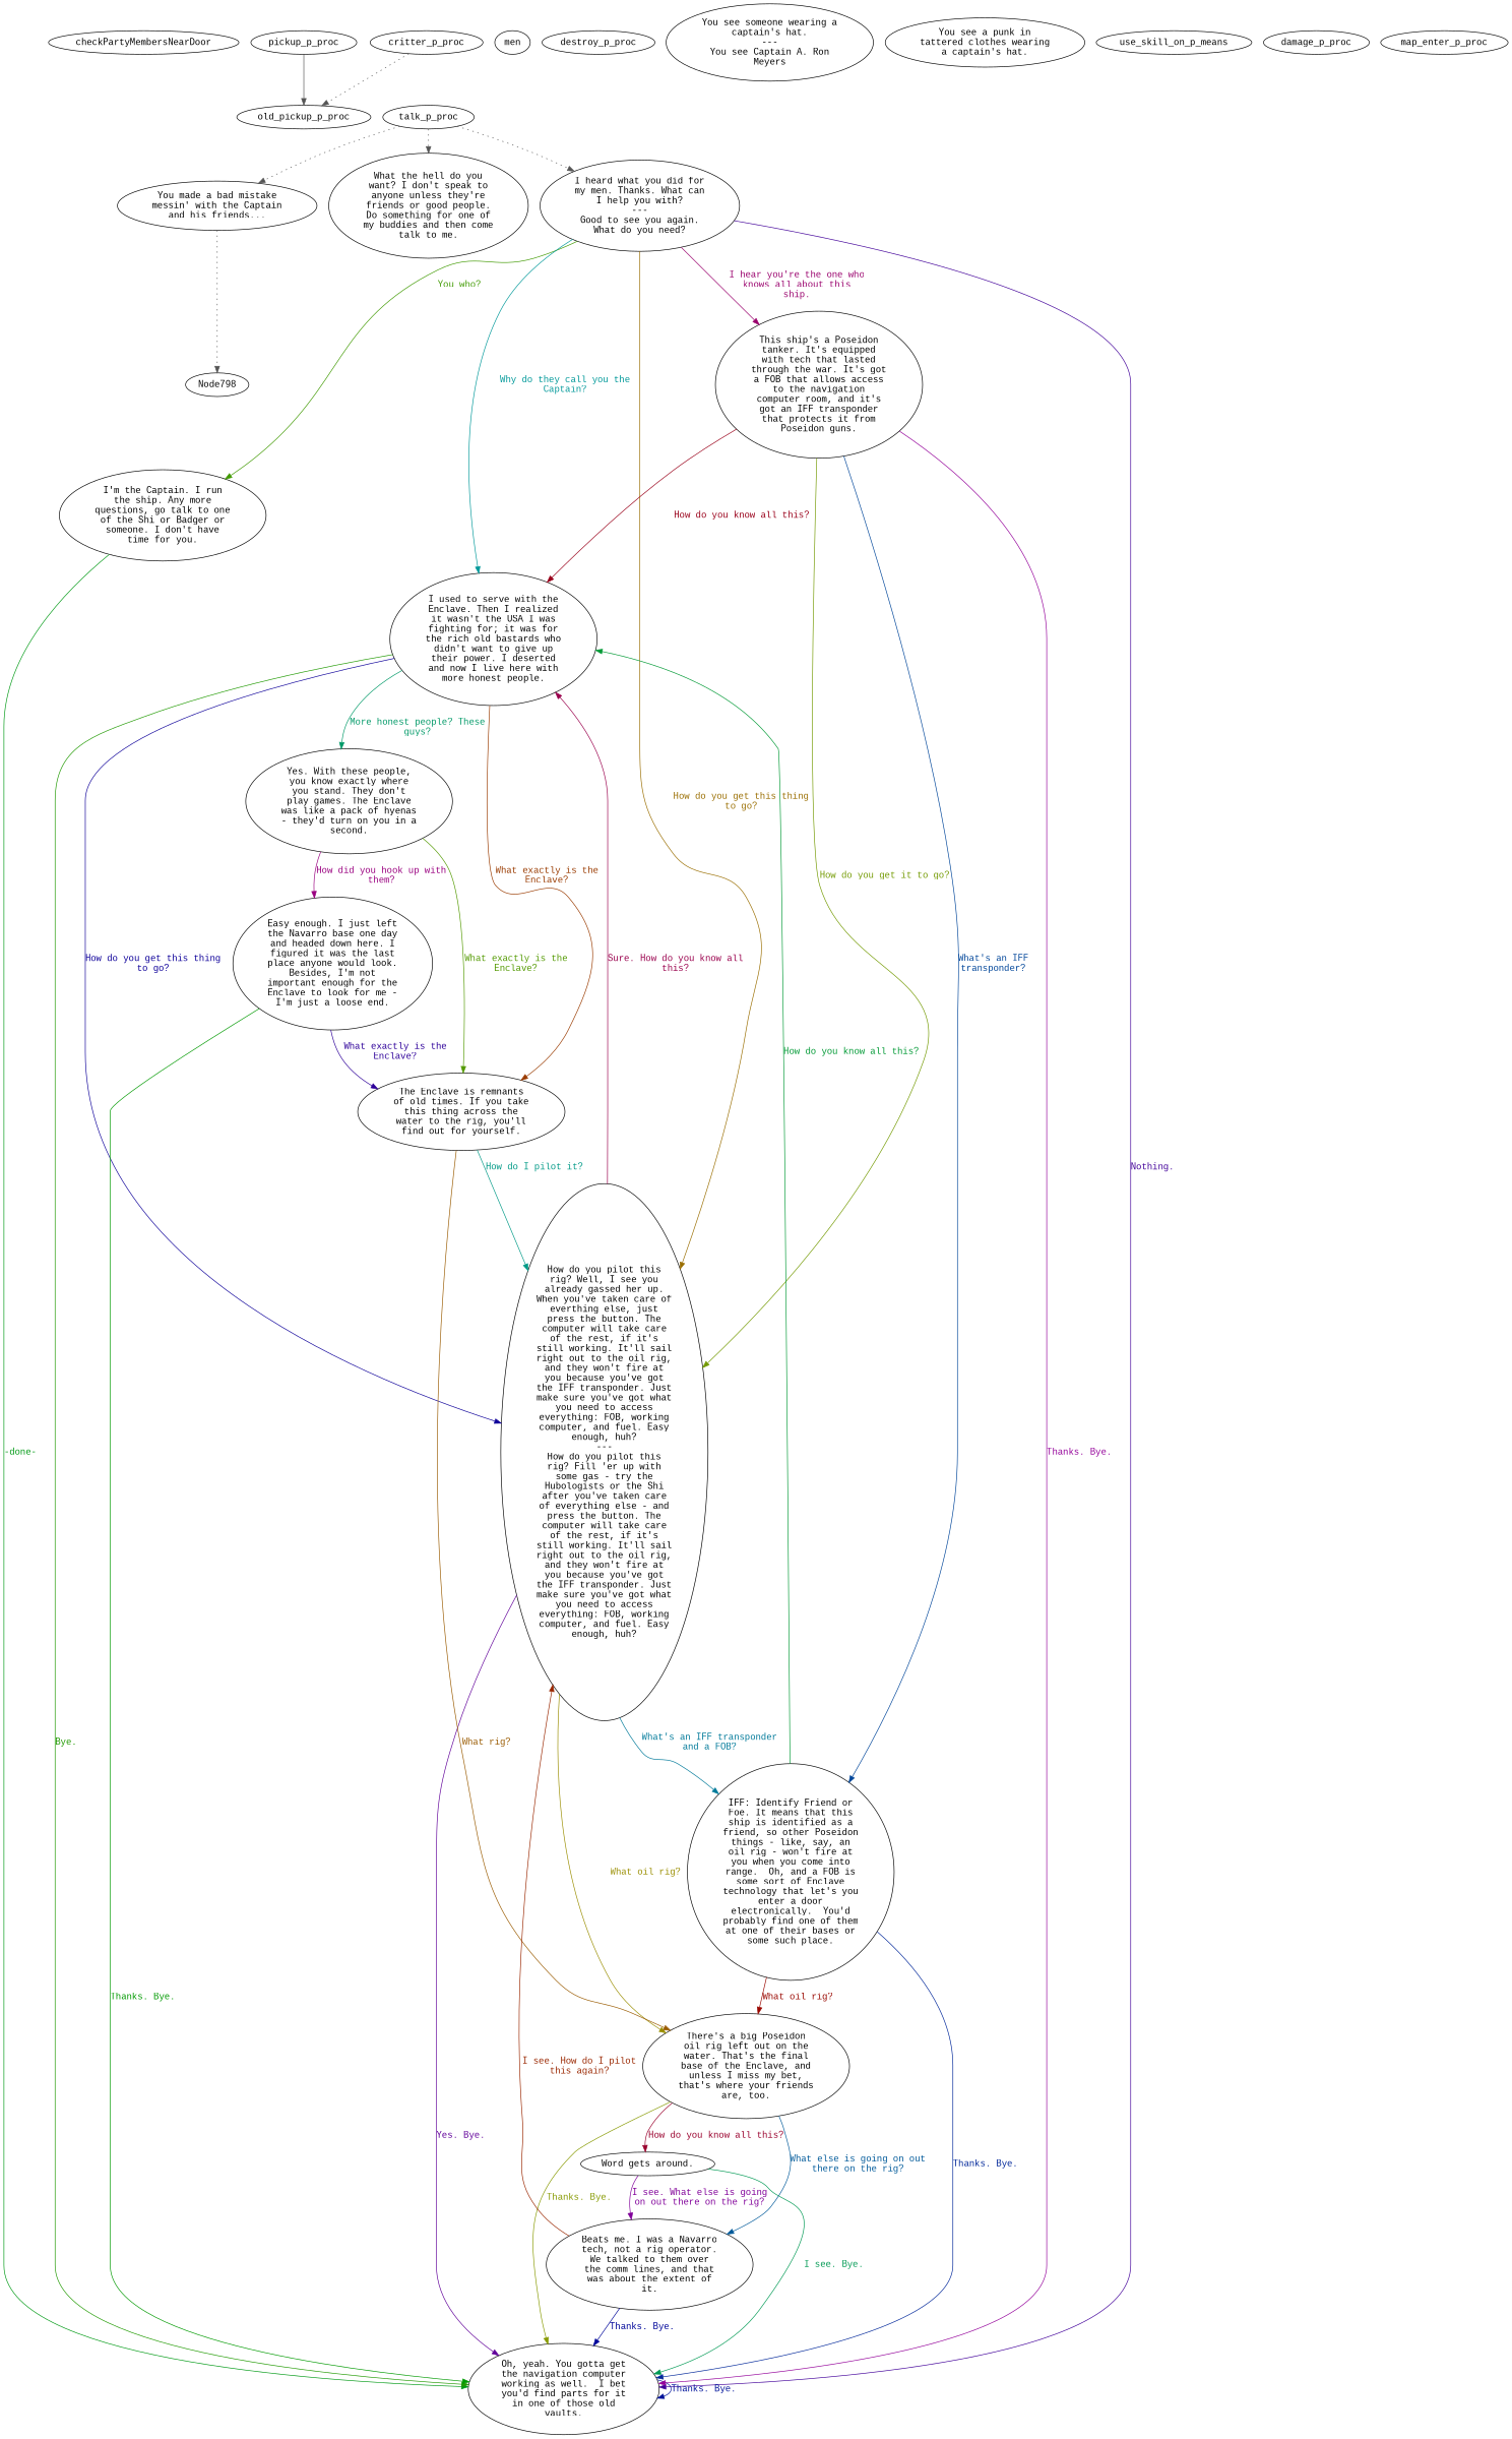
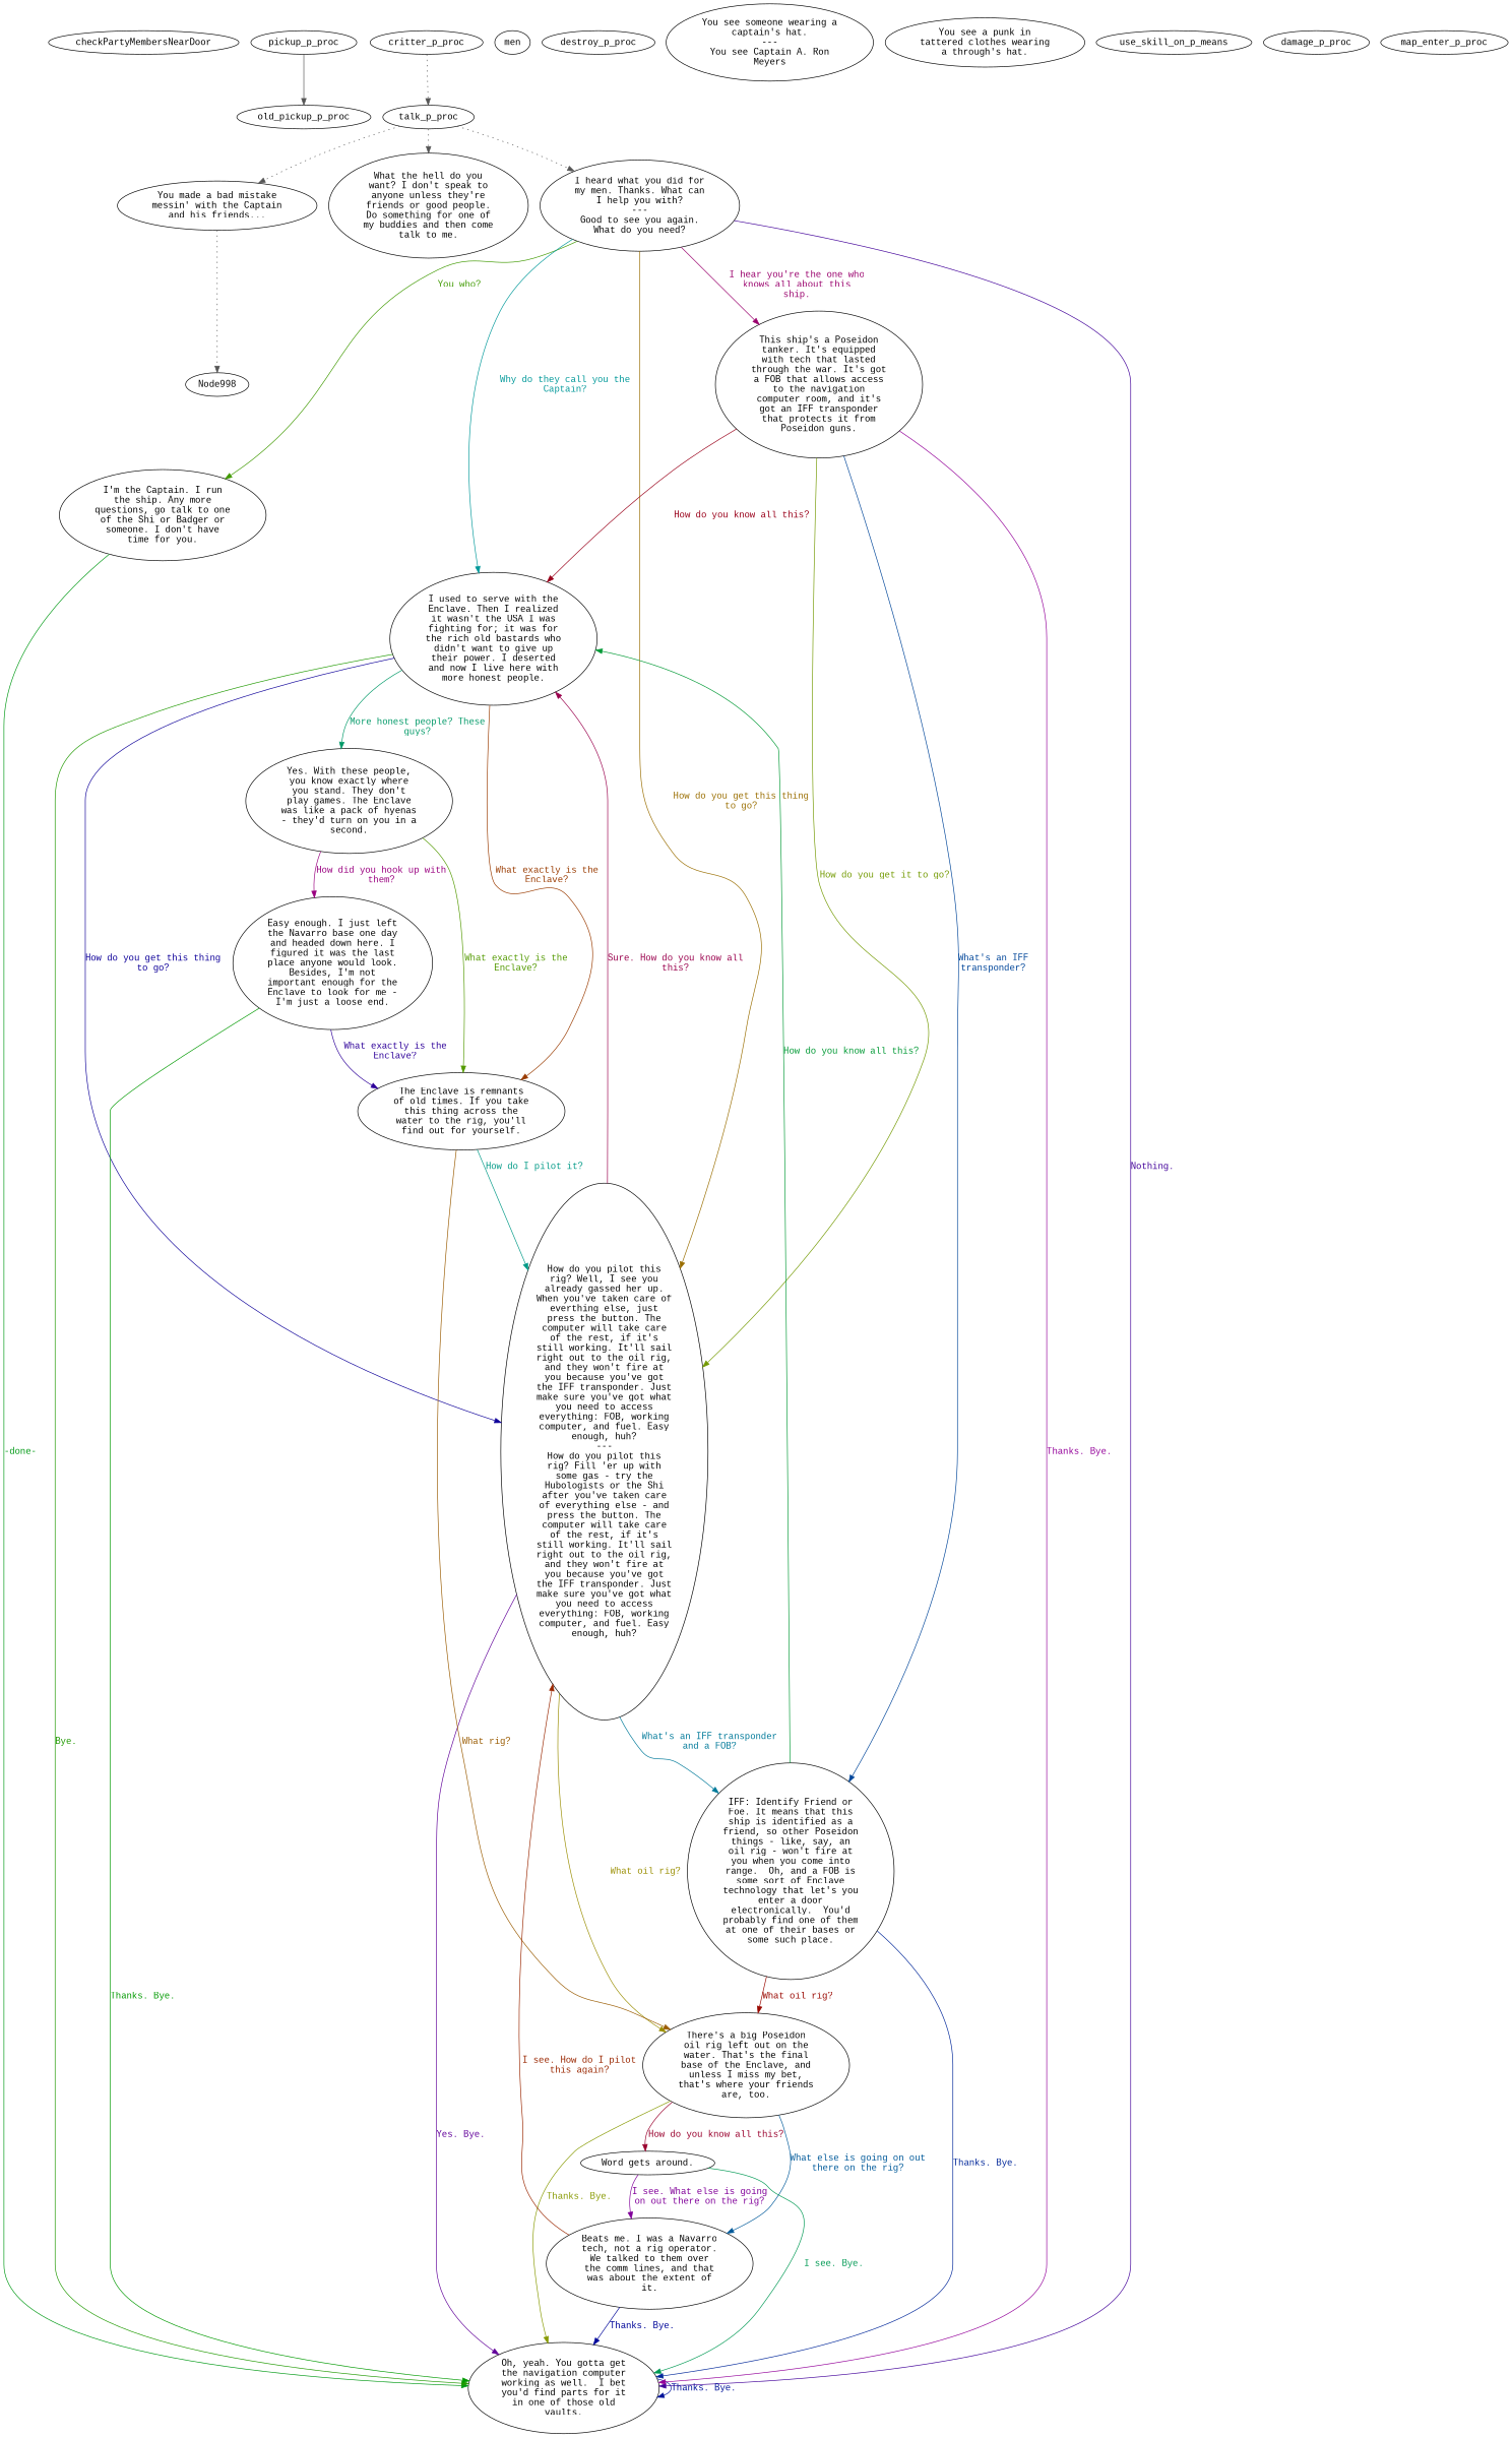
  digraph {
    fontname="Liberation Mono"
    node [color="#000000" fillcolor="#FFFFFF" fontname="Liberation Mono" style=filled]
    edge [color="#555555" fontname="Liberation Mono"]
    checkPartyMembersNearDoor
    pickup_p_proc
    old_pickup_p_proc
    n4 [label=men]
    critter_p_proc
    talk_p_proc
    n7 [label="You made a bad mistake\nmessin' with the Captain\nand his friends..."]
    n8 [label="What the hell do you\nwant? I don't speak to\nanyone unless they're\nfriends or good people.\nDo something for one of\nmy buddies and then come\ntalk to me."]
    n9 [label="I heard what you did for\nmy men. Thanks. What can\nI help you with?\n---\nGood to see you again.\nWhat do you need?"]
-   Node998 [label=Node798]
+   Node998
    n11 [label="Oh, yeah. You gotta get\nthe navigation computer\nworking as well.  I bet\nyou'd find parts for it\nin one of those old\nvaults."]
    n12 [label="I'm the Captain. I run\nthe ship. Any more\nquestions, go talk to one\nof the Shi or Badger or\nsomeone. I don't have\ntime for you."]
    n13 [label="This ship's a Poseidon\ntanker. It's equipped\nwith tech that lasted\nthrough the war. It's got\na FOB that allows access\nto the navigation\ncomputer room, and it's\ngot an IFF transponder\nthat protects it from\nPoseidon guns."]
    n14 [label="I used to serve with the\nEnclave. Then I realized\nit wasn't the USA I was\nfighting for; it was for\nthe rich old bastards who\ndidn't want to give up\ntheir power. I deserted\nand now I live here with\nmore honest people."]
    n15 [label="How do you pilot this\nrig? Well, I see you\nalready gassed her up.\nWhen you've taken care of\neverthing else, just\npress the button. The\ncomputer will take care\nof the rest, if it's\nstill working. It'll sail\nright out to the oil rig,\nand they won't fire at\nyou because you've got\nthe IFF transponder. Just\nmake sure you've got what\nyou need to access\neverything: FOB, working\ncomputer, and fuel. Easy\nenough, huh?\n---\nHow do you pilot this\nrig? Fill 'er up with\nsome gas - try the\nHubologists or the Shi\nafter you've taken care\nof everything else - and\npress the button. The\ncomputer will take care\nof the rest, if it's\nstill working. It'll sail\nright out to the oil rig,\nand they won't fire at\nyou because you've got\nthe IFF transponder. Just\nmake sure you've got what\nyou need to access\neverything: FOB, working\ncomputer, and fuel. Easy\nenough, huh?"]
    n16 [label="IFF: Identify Friend or\nFoe. It means that this\nship is identified as a\nfriend, so other Poseidon\nthings - like, say, an\noil rig - won't fire at\nyou when you come into\nrange.  Oh, and a FOB is\nsome sort of Enclave\ntechnology that let's you\nenter a door\nelectronically.  You'd\nprobably find one of them\nat one of their bases or\nsome such place."]
    n17 [label="Yes. With these people,\nyou know exactly where\nyou stand. They don't\nplay games. The Enclave\nwas like a pack of hyenas\n- they'd turn on you in a\nsecond."]
    n18 [label="The Enclave is remnants\nof old times. If you take\nthis thing across the\nwater to the rig, you'll\nfind out for yourself."]
    n19 [label="There's a big Poseidon\noil rig left out on the\nwater. That's the final\nbase of the Enclave, and\nunless I miss my bet,\nthat's where your friends\nare, too."]
    destroy_p_proc
    n21 [label="You see someone wearing a\ncaptain's hat.\n---\nYou see Captain A. Ron\nMeyers"]
-   n22 [label="You see a punk in\ntattered clothes wearing\na captain's hat."]
+   n22 [label="You see a punk in\ntattered clothes wearing\na through's hat."]
    n23 [label=use_skill_on_p_means]
    damage_p_proc
    map_enter_p_proc
    n26 [label="Easy enough. I just left\nthe Navarro base one day\nand headed down here. I\nfigured it was the last\nplace anyone would look.\nBesides, I'm not\nimportant enough for the\nEnclave to look for me -\nI'm just a loose end."]
    n27 [label="Word gets around."]
    n28 [label="Beats me. I was a Navarro\ntech, not a rig operator.\nWe talked to them over\nthe comm lines, and that\nwas about the extent of\nit."]
    pickup_p_proc -> old_pickup_p_proc [style=solid]
-   critter_p_proc -> old_pickup_p_proc [style=dotted]
+   critter_p_proc -> talk_p_proc [style=dotted]
    talk_p_proc -> n7 [style=dotted]
    talk_p_proc -> n8 [style=dotted]
    talk_p_proc -> n9 [style=dotted]
    n7 -> Node998 [style=dotted]
    n9 -> n11 [color="#410099" fontcolor="#410099" label="Nothing."]
    n9 -> n12 [color="#3F9900" fontcolor="#3F9900" label="You who?"]
    n9 -> n13 [color="#99006C" fontcolor="#99006C" label="I hear you're the one who\nknows all about this\nship."]
    n9 -> n14 [color="#009899" fontcolor="#009899" label="Why do they call you the\nCaptain?"]
    n9 -> n15 [color="#996D00" fontcolor="#996D00" label="How do you get this thing\nto go?"]
    n11 -> n11 [color="#001299" fontcolor="#001299" label="Thanks. Bye."]
    n12 -> n11 [color="#009914" fontcolor="#009914" label="-done-"]
    n13 -> n11 [color="#930099" fontcolor="#930099" label="Thanks. Bye."]
    n13 -> n14 [color="#990019" fontcolor="#990019" label="How do you know all this?"]
    n13 -> n15 [color="#729900" fontcolor="#729900" label="How do you get it to go?"]
    n13 -> n16 [color="#004599" fontcolor="#004599" label="What's an IFF\ntransponder?"]
    n14 -> n11 [color="#1F9900" fontcolor="#1F9900" label="Bye."]
    n14 -> n15 [color="#0D0099" fontcolor="#0D0099" label="How do you get this thing\nto go?"]
    n14 -> n17 [color="#009967" fontcolor="#009967" label="More honest people? These\nguys?"]
    n14 -> n18 [color="#993A00" fontcolor="#993A00" label="What exactly is the\nEnclave?"]
    n15 -> n11 [color="#600099" fontcolor="#600099" label="Yes. Bye."]
    n15 -> n14 [color="#99004C" fontcolor="#99004C" label="Sure. How do you know all\nthis?"]
    n15 -> n16 [color="#007999" fontcolor="#007999" label="What's an IFF transponder\nand a FOB?"]
    n15 -> n19 [color="#998D00" fontcolor="#998D00" label="What oil rig?"]
    n16 -> n11 [color="#002699" fontcolor="#002699" label="Thanks. Bye."]
    n16 -> n14 [color="#009934" fontcolor="#009934" label="How do you know all this?"]
    n16 -> n19 [color="#990700" fontcolor="#990700" label="What oil rig?"]
    n17 -> n18 [color="#529900" fontcolor="#529900" label="What exactly is the\nEnclave?"]
    n17 -> n26 [color="#99007F" fontcolor="#99007F" label="How did you hook up with\nthem?"]
    n18 -> n15 [color="#009986" fontcolor="#009986" label="How do I pilot it?"]
    n18 -> n19 [color="#995A00" fontcolor="#995A00" label="What rig?"]
    n19 -> n11 [color="#869900" fontcolor="#869900" label="Thanks. Bye."]
    n19 -> n27 [color="#99002C" fontcolor="#99002C" label="How do you know all this?"]
    n19 -> n28 [color="#005999" fontcolor="#005999" label="What else is going on out\nthere on the rig?"]
    n26 -> n11 [color="#009900" fontcolor="#009900" label="Thanks. Bye."]
    n26 -> n18 [color="#2D0099" fontcolor="#2D0099" label="What exactly is the\nEnclave?"]
    n27 -> n11 [color="#009953" fontcolor="#009953" label="I see. Bye."]
    n27 -> n28 [color="#800099" fontcolor="#800099" label="I see. What else is going\non out there on the rig?"]
    n28 -> n11 [color="#000699" fontcolor="#000699" label="Thanks. Bye."]
    n28 -> n15 [color="#992600" fontcolor="#992600" label="I see. How do I pilot\nthis again?"]
  }
